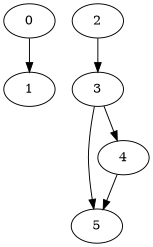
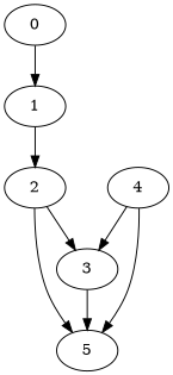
  digraph {
    0
    1
    2
    3
    5
    4
    0 -> 1
+   1 -> 2
    2 -> 3
+   2 -> 5
    3 -> 5
-   3 -> 4
+   4 -> 3
    4 -> 5
  }
